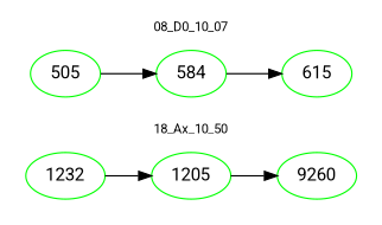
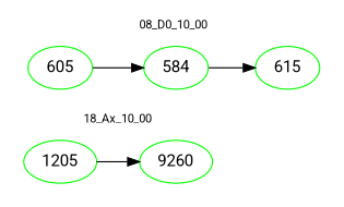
  digraph {
    fontname=Roboto
    rankdir=LR
    node [color=green fontname=Roboto]
    edge [color=black fontname=Roboto]
-   n1 [label=1232]
    n2 [label=1205]
    n3 [label=9260]
-   n4 [label=505]
+   n4 [label=605]
    n5 [label=584]
    n6 [label=615]
    subgraph cluster_1 {
      color=white
      fontsize=10
-     label="18_Ax_10_50"
-     n1
+     label="18_Ax_10_00"
      n2
      n3
    }
    subgraph cluster_2 {
      color=white
      fontsize=10
-     label="08_D0_10_07"
+     label="08_D0_10_00"
      n4
      n5
      n6
    }
-   n1 -> n2
    n2 -> n3
    n4 -> n5
    n5 -> n6
  }
